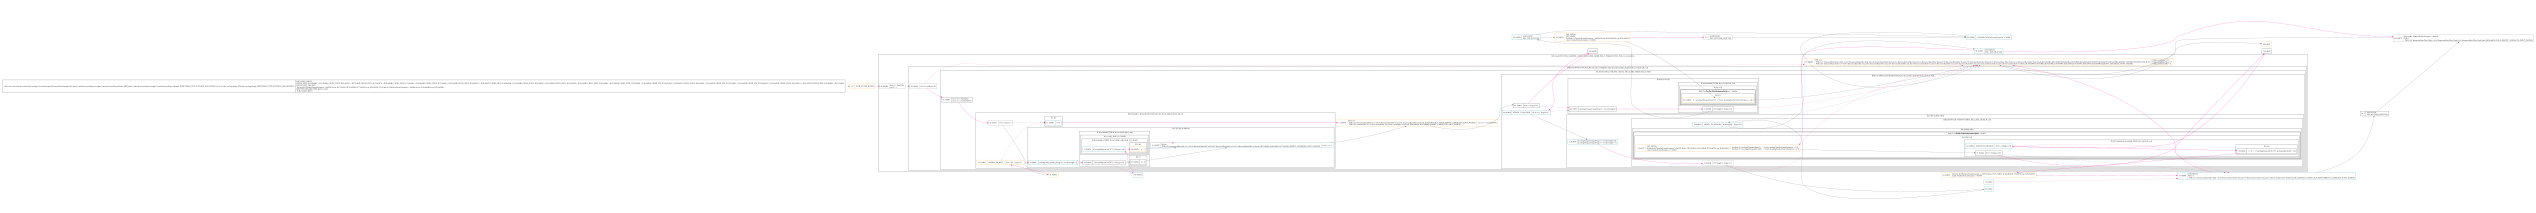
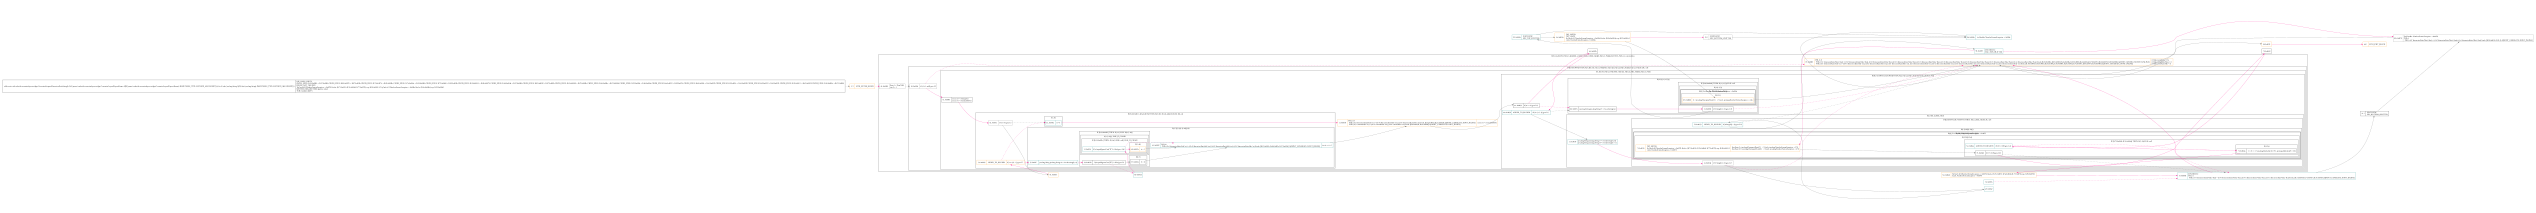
  digraph {
    fontname="EB Garamond"
    rankdir=LR
    node [color=teal fontname="EB Garamond" shape=record]
    edge [color=deeppink fontname="EB Garamond"]
    n1 [color=black label="{57\:\ 0x0024|r2 = 0\l}"]
    n2 [color=darkorange label="{60\:\ 0x002e|r4 = 1\l}"]
    n3 [label="{59\:\ 0x002c|if (r6.equalsIgnoreCase(\"H\") != false) goto L40\l}"]
    n4 [color=black label="{56\:\ 0x0022|if (r6.equalsIgnoreCase(\"W\") != false) goto L9\l}"]
    n5 [label="{55\:\ 0x0017|java.lang.String java.lang.String r6 = r14.substring(0, r4)\l}"]
    n6 [label="{61\:\ 0x002f|PHI: r2 \l  PHI: (r2v4 'dimensionRatioSide' int) = (r2v0 'dimensionRatioSide' int), (r2v3 'dimensionRatioSide' int), (r2v5 'dimensionRatioSide' int) binds: [B:59:0x002c, B:60:0x002e, B:57:0x0024] A[DONT_GENERATE, DONT_INLINE]\l|int r4 = r4 + 1\l}"]
    n7 [label="{62\:\ 0x0032|r4 = 0\l}"]
    n8 [color=gray40 label="{52\:\ 0x0011|if (r4 \> 0) goto L5\l}"]
-   n9 [color=darkorange label="{54\:\ 0x0015|ADDED_TO_NOT\l|if (r4 \< (r3 \- 1)) goto L7\l}"]
+   n9 [color=darkorange label="{54\:\ 0x0015|ADDED_TO_REGION\l|if (r4 \< (r3 \- 1)) goto L7\l}"]
    n10 [color=black label="{75\:\ 0x0066|r1 = r2 == 1 ? java.lang.Math.abs(r10 \/ r9) : java.lang.Math.abs(r9 \/ r10)\l}"]
    n11 [color=black label="{72\:\ 0x0060|if (r9 \> 0.0f) goto L22\l}"]
    n12 [label="{74\:\ 0x0064|ADDED_TO_REGION\l|if (r10 \> 0.0f) goto L24\l}"]
    n13 [color=darkorange label="{71\:\ 0x0055|TRY_ENTER\lTryCatch #0 \{NumberFormatException \-\> 0x0078, blocks: (B:71:0x0055, B:76:0x0068, B:77:0x0070), top: B:90:0x0055 \}\lCatch: NumberFormatException \-\> 0x0078\l|float float r9 = java.lang.Float.parseFloat(r7)     \/\/ Catch: java.lang.NumberFormatException \-\> L78\lfloat float r10 = java.lang.Float.parseFloat(r8)     \/\/ Catch: java.lang.NumberFormatException \-\> L78\l}"]
    n14 [color=gray40 label="{68\:\ 0x004d|if (r7.length() \> 0) goto L17\l}"]
    n15 [label="{70\:\ 0x0053|ADDED_TO_REGION\l|if (r8.length() \> 0) goto L19\l}"]
    n16 [label="{67\:\ 0x003f|java.lang.String java.lang.String r7 = r14.substring(r4, r6)\ljava.lang.String java.lang.String r8 = r14.substring(r6 + 1)\l}"]
    n17 [color=darkorange label="{85\:\ 0x0088|r1 = java.lang.Float.parseFloat(r5)     \/\/ Catch: java.lang.NumberFormatException \-\> L8a\l}"]
    n18 [color=black label="{83\:\ 0x0082|if (r5.length() \> 0) goto L33\l}"]
    n19 [color=black label="{82\:\ 0x007a|java.lang.String java.lang.String r5 = r14.substring(r4)\l}"]
    n20 [color=black label="{64\:\ 0x0039|if (r6 \>= 0) goto L13\l}"]
    n21 [label="{66\:\ 0x003d|ADDED_TO_REGION\l|if (r6 \< (r3 \- 1)) goto L15\l}"]
    n22 [color=black label="{51\:\ 0x0006|int int r3 = r14.length()\lint int r4 = r14.indexOf(44)\l}"]
    n23 [color=darkorange label="{63\:\ 0x0033|PHI: r2 r4 \l  PHI: (r2v2 'dimensionRatioSide' int) = (r2v0 'dimensionRatioSide' int), (r2v4 'dimensionRatioSide' int) binds: [B:62:0x0032, B:61:0x002f] A[DONT_GENERATE, DONT_INLINE]\l  PHI: (r4v3 'commaIndex' int) = (r4v2 'commaIndex' int), (r4v4 'commaIndex' int) binds: [B:62:0x0032, B:61:0x002f] A[DONT_GENERATE, DONT_INLINE]\l|int int r6 = r14.indexOf(58)\l}"]
    n24 [color=gray40 label="{50\:\ 0x0004|if (r14 != null) goto L3\l}"]
    n25 [color=gray40 label="{49\:\ 0x0000|float r1 = Float.NaN\lint r2 = \-1\l}"]
    n26 [color=darkorange label="{87\:\ 0x008b|PHI: r1 r2 \l  PHI: (r1v1 'dimensionRatioValue' float) = (r1v0 'dimensionRatioValue' float), (r1v0 'dimensionRatioValue' float), (r1v0 'dimensionRatioValue' float), (r1v2 'dimensionRatioValue' float), (r1v0 'dimensionRatioValue' float), (r1v0 'dimensionRatioValue' float), (r1v3 'dimensionRatioValue' float), (r1v4 'dimensionRatioValue' float) binds: [B:50:0x0004, B:83:0x0082, B:86:0x008a, B:85:0x0088, B:68:0x004d, B:70:0x0053, B:80:0x0078, B:89:0x008b] A[DONT_GENERATE, DONT_INLINE]\l  PHI: (r2v1 'dimensionRatioSide' int) = (r2v0 'dimensionRatioSide' int), (r2v2 'dimensionRatioSide' int), (r2v2 'dimensionRatioSide' int), (r2v2 'dimensionRatioSide' int), (r2v2 'dimensionRatioSide' int), (r2v2 'dimensionRatioSide' int), (r2v2 'dimensionRatioSide' int), (r2v2 'dimensionRatioSide' int) binds: [B:50:0x0004, B:83:0x0082, B:86:0x008a, B:85:0x0088, B:68:0x004d, B:70:0x0053, B:80:0x0078, B:89:0x008b] A[DONT_GENERATE, DONT_INLINE]\l|r13.dimensionRatio = r14\lr13.dimensionRatioValue = r1\lr13.dimensionRatioSide = r2\l}"]
    n27 [label="{58\:\ 0x0026}"]
    n28 [color=darkorange label="{53\:\ 0x0013}"]
    n29 [color=darkorange label="{76\:\ 0x0068|TryCatch #0 \{NumberFormatException \-\> 0x0078, blocks: (B:71:0x0055, B:76:0x0068, B:77:0x0070), top: B:90:0x0055 \}\lCatch: NumberFormatException \-\> 0x0078\l}"]
    n30 [color=black label="{73\:\ 0x0062}"]
    n31 [label="{89\:\ 0x008b|SYNTHETIC\lPHI: r1 \l  PHI: (r1v4 'dimensionRatioValue' float) = (r1v0 'dimensionRatioValue' float), (r1v0 'dimensionRatioValue' float), (r1v6 'dimensionRatioValue' float) binds: [B:72:0x0060, B:74:0x0064, B:76:0x0068] A[DONT_GENERATE, DONT_INLINE]\l}"]
    n32 [label="{69\:\ 0x004f}"]
    n33 [label="{90\:\ 0x0055|SYNTHETIC\lEXC_TOP_SPLITTER\l}"]
    n34 [label="{92\:\ 0x0084|SYNTHETIC\lEXC_TOP_SPLITTER\l}"]
    n35 [color=black label="{65\:\ 0x003b}"]
    n36 [color=darkorange label="{88\:\ 0x0091}"]
    n37 [color=gray40 label="{80\:\ 0x0078|ExcHandler: NumberFormatException \-\> 0x0078\lPHI: r1 \l  PHI: (r1v3 'dimensionRatioValue' float) = (r1v0 'dimensionRatioValue' float), (r1v4 'dimensionRatioValue' float) binds: [B:90:0x0055, B:91:?] A[DONT_GENERATE, DONT_INLINE]\l}"]
    n38 [color=black label="{91\:\ ?|SYNTHETIC\lEXC_BOTTOM_SPLITTER\l}"]
    n39 [color=darkorange label="{84\:\ 0x0084|TRY_ENTER\lTRY_LEAVE\lTryCatch #1 \{NumberFormatException \-\> 0x008a, blocks: (B:84:0x0084), top: B:92:0x0084 \}\lCatch: NumberFormatException \-\> 0x008a\l}"]
    n40 [label="{86\:\ 0x008a|ExcHandler: NumberFormatException \-\> 0x008a\l}"]
+   n41 [color=darkorange label="{48\:\ ?|MTH_EXIT_BLOCK\l}"]
    n42 [color=darkorange label="{47\:\ ?|MTH_ENTER_BLOCK\l}"]
    n43 [label="{78\:\ 0x0076}"]
    n44 [color=gray40 label="{93\:\ ?|SYNTHETIC\lEXC_BOTTOM_SPLITTER\l}"]
    n45 [color=black label="{public static void androidx.constraintlayout.widget.ConstraintSet.parseDimensionRatioString((r13v0 'params' androidx.constraintlayout.widget.ConstraintLayout$LayoutParams A[D('params' androidx.constraintlayout.widget.ConstraintLayout$LayoutParams), IMMUTABLE_TYPE, METHOD_ARGUMENT]), (r14v0 'value' java.lang.String A[D('value' java.lang.String), IMMUTABLE_TYPE, METHOD_ARGUMENT]))  | USE_LINES_HINTS\lCROSS_EDGE: B:89:0x008b \-\> B:87:0x008b, CROSS_EDGE: B:80:0x0078 \-\> B:87:0x008b, CROSS_EDGE: B:78:0x0076 \-\> B:89:0x008b, CROSS_EDGE: B:74:0x0064 \-\> B:89:0x008b, CROSS_EDGE: B:72:0x0060 \-\> B:89:0x008b, CROSS_EDGE: B:90:0x0055 \-\> B:80:0x0078, CROSS_EDGE: B:68:0x004d \-\> B:87:0x008b, CROSS_EDGE: B:83:0x0082 \-\> B:87:0x008b, CROSS_EDGE: B:85:0x0088 \-\> B:87:0x008b, CROSS_EDGE: B:86:0x008a \-\> B:87:0x008b, CROSS_EDGE: B:92:0x0084 \-\> B:86:0x008a, CROSS_EDGE: B:64:0x0039 \-\> B:82:0x007a, CROSS_EDGE: B:60:0x002e \-\> B:61:0x002f, CROSS_EDGE: B:59:0x002c \-\> B:61:0x002f, CROSS_EDGE: B:62:0x0032 \-\> B:63:0x0033, CROSS_EDGE: B:52:0x0011 \-\> B:62:0x0032, CROSS_EDGE: B:50:0x0004 \-\> B:87:0x008b\lINLINE_NOT_NEEDED\lTryCatch #0 \{NumberFormatException \-\> 0x0078, blocks: (B:71:0x0055, B:76:0x0068, B:77:0x0070), top: B:90:0x0055 \}, TryCatch #1 \{NumberFormatException \-\> 0x008a, blocks: (B:84:0x0084), top: B:92:0x0084 \}\lMETHOD_PARAMETERS: [params, value]\lTYPE_VARS: EMPTY\l}"]
    subgraph cluster_1 {
      label="R(3:1|(4:3|(3:7|(1:9)(1:(1:40))|10)(1:41)|11|(2:15|(1:(2:20|(1:24))))(2:31|(1:(1:35))))|42) | DECL_VAR: int commaIndex\l"
      n25
      n26
      subgraph cluster_2 {
        label="IF [B:50:0x0004] THEN: R(4:3|(3:7|(1:9)(1:(1:40))|10)(1:41)|11|(2:15|(1:(2:20|(1:24))))(2:31|(1:(1:35)))) ELSE: null"
        n24
        subgraph cluster_3 {
          label="R(4:3|(3:7|(1:9)(1:(1:40))|10)(1:41)|11|(2:15|(1:(2:20|(1:24))))(2:31|(1:(1:35))))"
          n22
          n23
          subgraph cluster_4 {
            label="IF [B:52:0x0011, B:54:0x0015] THEN: R(3:7|(1:9)(1:(1:40))|10) ELSE: R(1:41)"
            n8
            n9
            subgraph cluster_5 {
              label="R(3:7|(1:9)(1:(1:40))|10)"
              n5
              n6
              subgraph cluster_6 {
                label="IF [B:56:0x0022] THEN: R(1:9) ELSE: R(1:(1:40))"
                n4
                subgraph cluster_7 {
                  label="R(1:9)"
                  n1
                }
                subgraph cluster_8 {
                  label="R(1:(1:40)) | ELSE_IF_CHAIN\l"
                  subgraph cluster_9 {
                    label="IF [B:59:0x002c] THEN: R(1:40) ELSE: null | ELSE_IF_CHAIN\l"
                    n3
                    subgraph cluster_10 {
                      label="R(1:40)"
                      n2
                    }
                  }
                }
              }
            }
            subgraph cluster_11 {
              label="R(1:41)"
              n7
            }
          }
          subgraph cluster_12 {
            label="IF [B:64:0x0039, B:66:0x003d] THEN: R(2:15|(1:(2:20|(1:24)))) ELSE: R(2:31|(1:(1:35)))"
            n20
            n21
            subgraph cluster_13 {
              label="R(2:15|(1:(2:20|(1:24))))"
              n16
              subgraph cluster_14 {
                label="IF [B:68:0x004d, B:70:0x0053] THEN: R(1:(2:20|(1:24))) ELSE: null"
                n14
                n15
                subgraph cluster_15 {
                  label="R(1:(2:20|(1:24)))"
                  subgraph cluster_16 {
                    label="Try: R(2:20|(1:24)) catches: R(0)"
                    subgraph cluster_17 {
                      label="R(2:20|(1:24))"
                      n13
                      subgraph cluster_18 {
                        label="IF [B:72:0x0060, B:74:0x0064] THEN: R(1:24) ELSE: null"
                        n11
                        n12
                        subgraph cluster_19 {
                          label="R(1:24)"
                          n10
                        }
                      }
                    }
                    subgraph cluster_20 {
                      label="R(0) | ExcHandler: NumberFormatException \-\> 0x0078\l"
                    }
                  }
                }
              }
            }
            subgraph cluster_21 {
              label="R(2:31|(1:(1:35)))"
              n19
              subgraph cluster_22 {
                label="IF [B:83:0x0082] THEN: R(1:(1:35)) ELSE: null"
                n18
                subgraph cluster_23 {
                  label="R(1:(1:35))"
                  subgraph cluster_24 {
                    label="Try: R(1:35) catches: R(0)"
                    subgraph cluster_25 {
                      label="R(1:35)"
                      n17
                    }
                    subgraph cluster_26 {
                      label="R(0) | ExcHandler: NumberFormatException \-\> 0x008a\l"
                    }
                  }
                }
              }
            }
          }
        }
      }
    }
    subgraph cluster_27 {
      label="R(0) | ExcHandler: NumberFormatException \-\> 0x0078\l"
    }
    subgraph cluster_28 {
      label="R(0) | ExcHandler: NumberFormatException \-\> 0x008a\l"
    }
    n1 -> n6 [color=gray40]
    n2 -> n6 [color=gray40]
    n3 -> n2
    n3 -> n6 [style=dashed]
    n4 -> n1 [color=gray40]
    n4 -> n27 [style=dashed]
    n5 -> n4
    n6 -> n23 [color=gray40]
    n7 -> n23
    n8 -> n7 [color=gray40 style=dashed]
    n8 -> n28 [color=gray40]
    n9 -> n5
    n9 -> n7 [style=dashed]
    n10 -> n29
    n11 -> n30
    n11 -> n31 [color=gray40 style=dashed]
    n12 -> n10
    n12 -> n31 [style=dashed]
    n13 -> n11 [color=gray40]
    n14 -> n26 [style=dashed]
    n14 -> n32 [color=gray40]
    n15 -> n26 [color=gray40 style=dashed]
    n15 -> n33 [color=gray40]
    n16 -> n14
    n17 -> n26 [color=gray40]
    n18 -> n26 [style=dashed]
    n18 -> n34 [color=gray40]
    n19 -> n18
    n20 -> n19 [style=dashed]
    n20 -> n35
    n21 -> n16 [color=gray40]
    n21 -> n19 [color=gray40 style=dashed]
    n22 -> n8
    n23 -> n20 [color=gray40]
    n24 -> n22
    n24 -> n26 [style=dashed]
    n25 -> n24 [color=gray40]
    n26 -> n36 [color=gray40]
    n27 -> n3
    n28 -> n9
    n29 -> n31
    n30 -> n12
    n31 -> n26
    n31 -> n38 [color=gray40]
    n32 -> n15 [color=gray40]
    n33 -> n13
    n33 -> n37
    n34 -> n39 [color=gray40]
    n34 -> n40 [color=gray40]
    n35 -> n21
+   n36 -> n41
    n37 -> n26 [color=gray40]
    n38 -> n37 [color=gray40]
    n39 -> n17 [color=gray40]
    n39 -> n44
    n40 -> n26 [color=gray40]
    n42 -> n25
    n43 -> n31 [style=dashed]
    n44 -> n40 [color=gray40]
    n45 -> n42 [color=gray40]
  }
